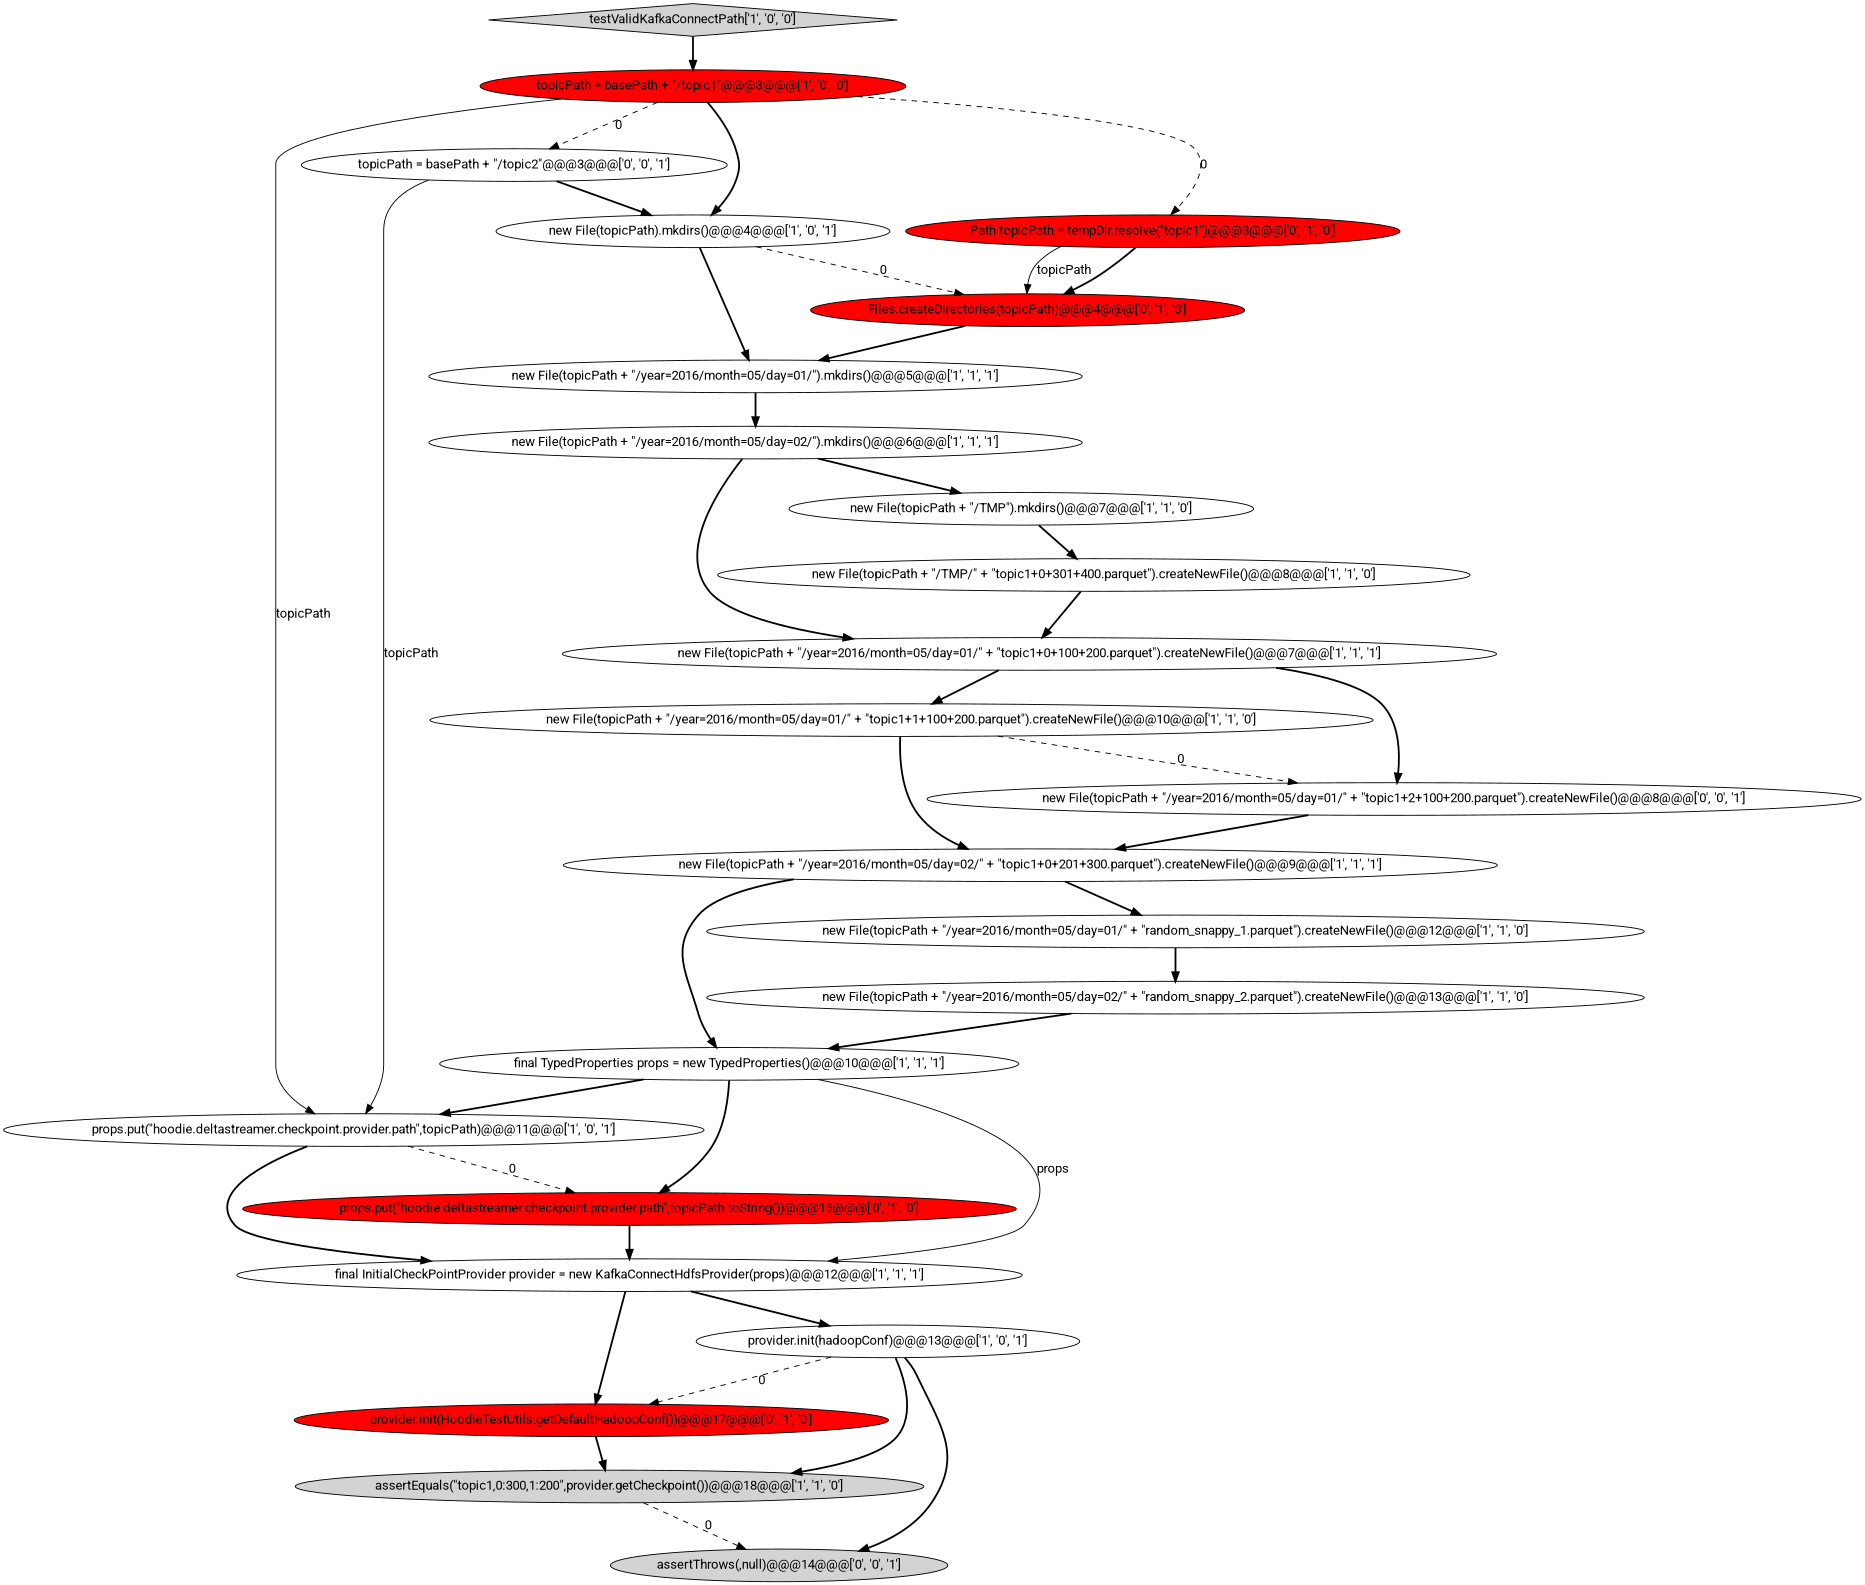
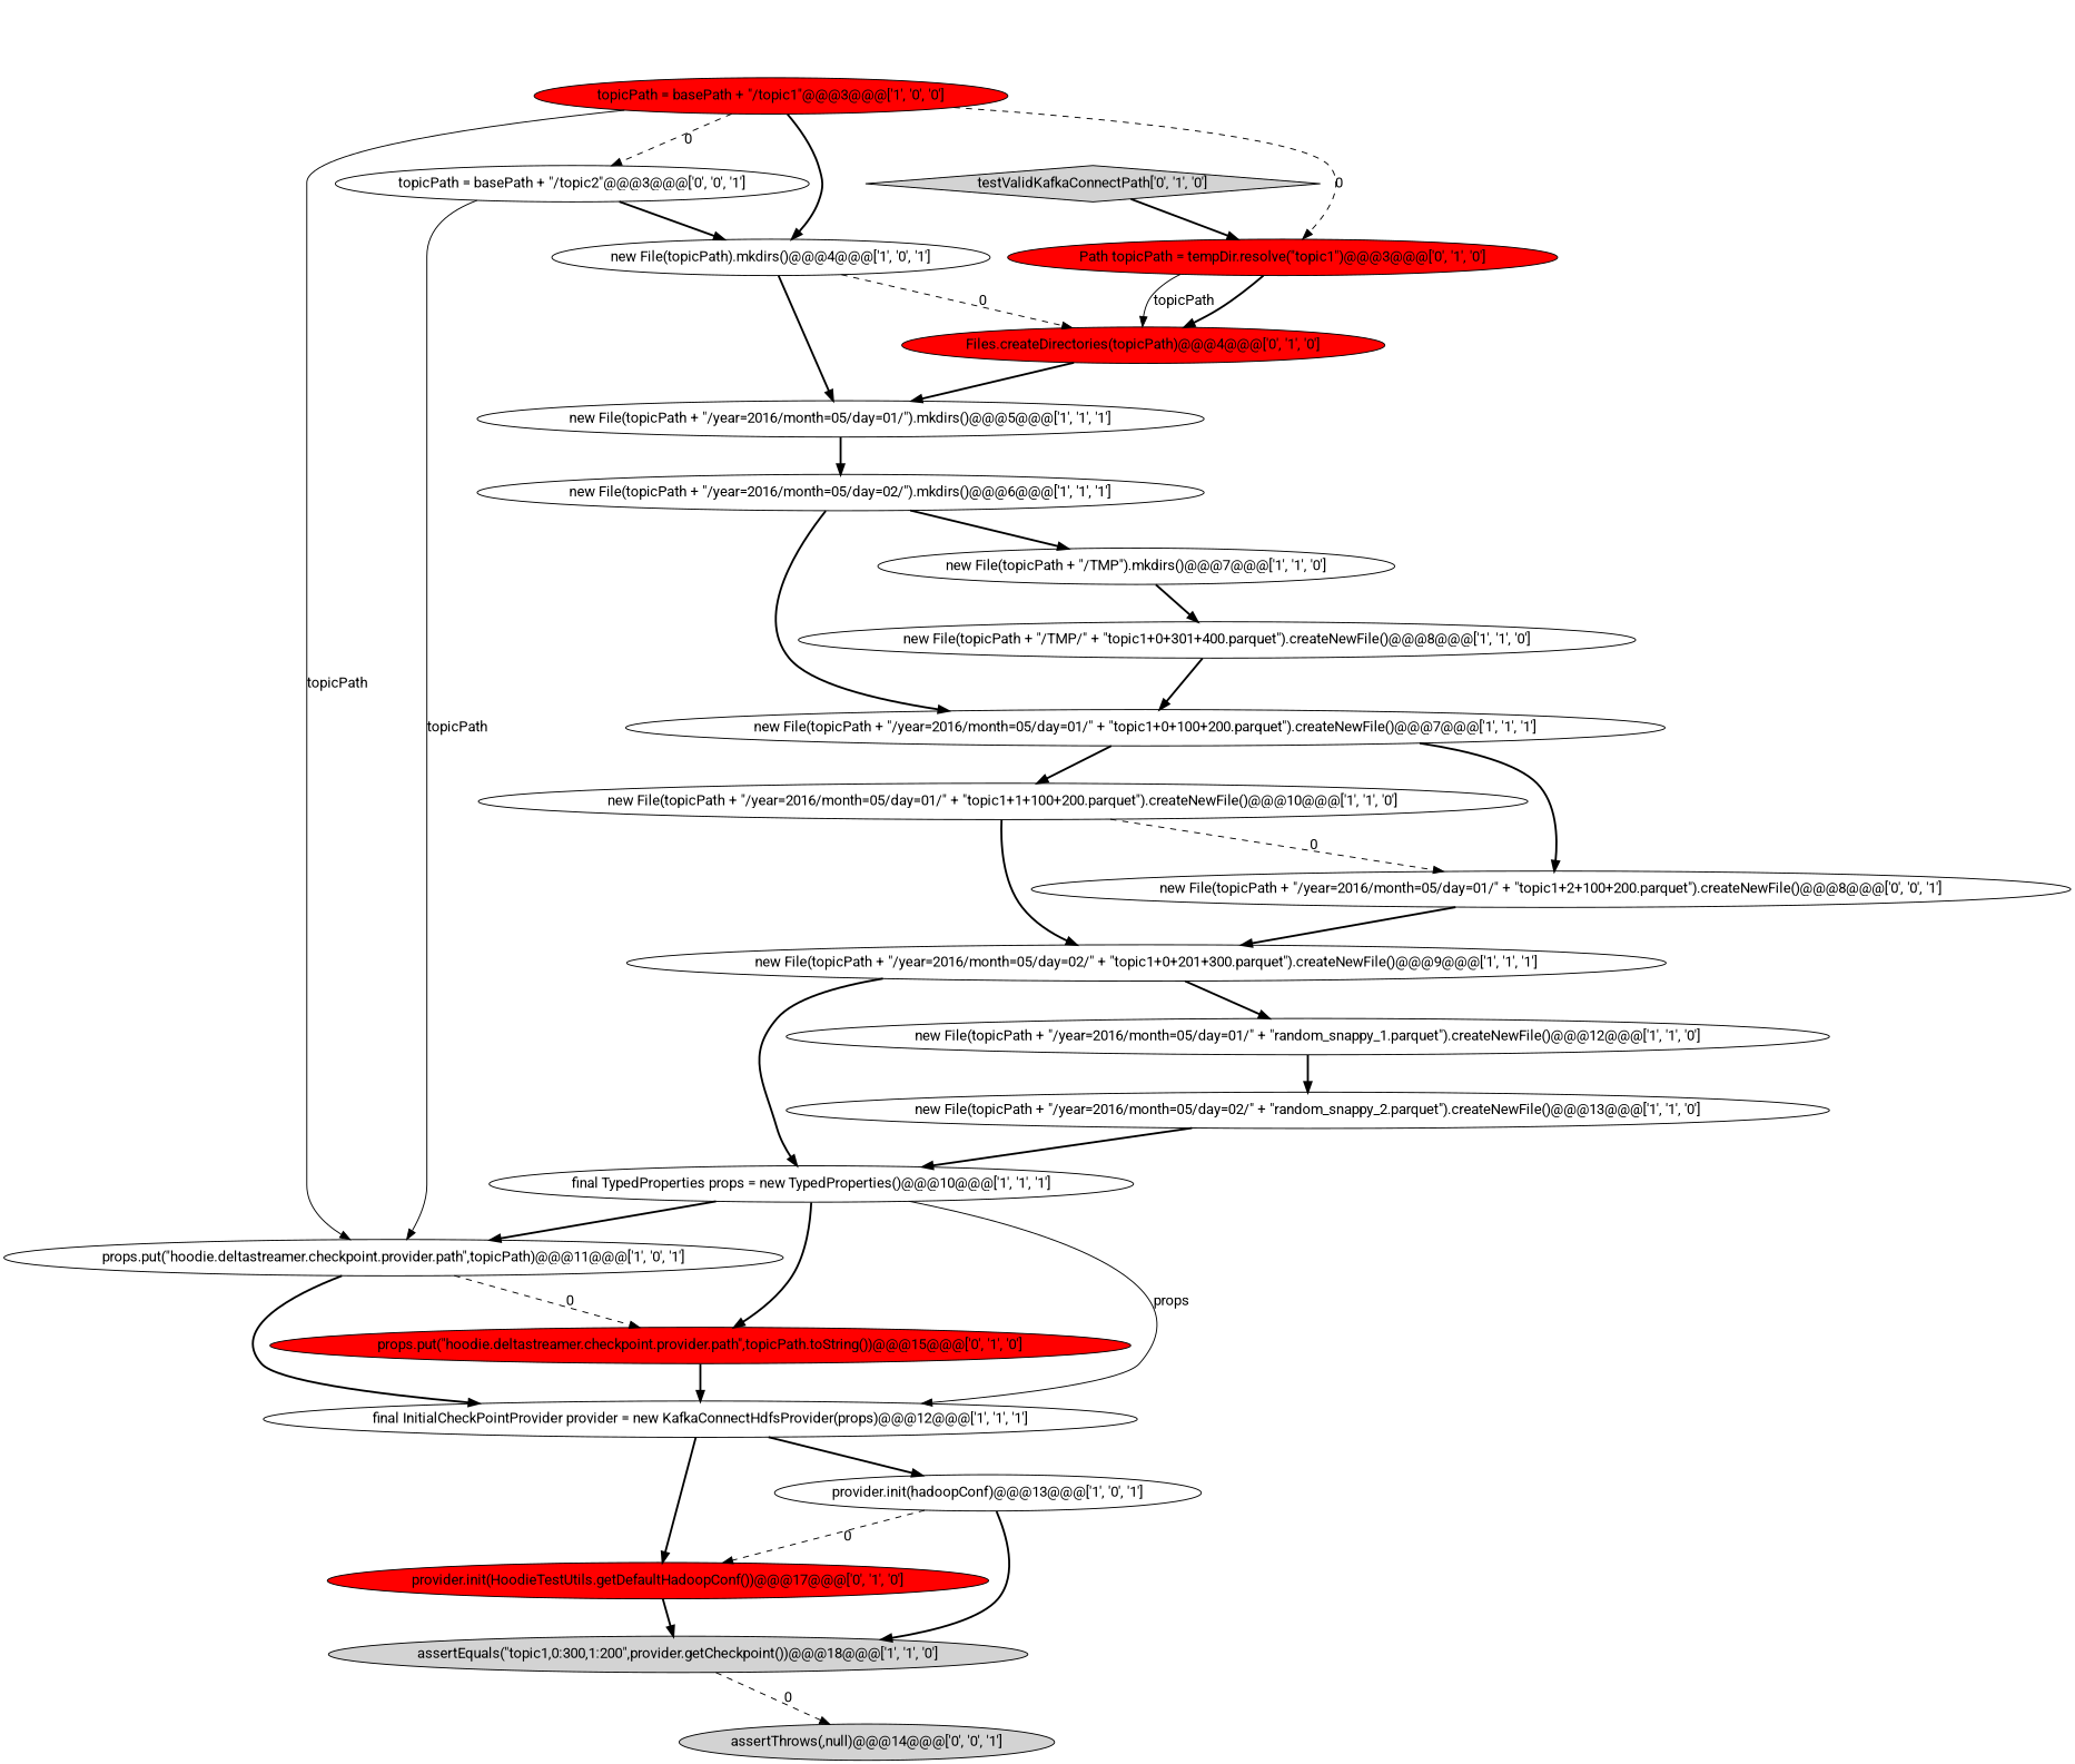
  digraph {
    fontname=Roboto
    node [fillcolor=white fontname=Roboto shape=ellipse style=filled]
    edge [fontname=Roboto style=bold]
    n1 [label="final InitialCheckPointProvider provider = new KafkaConnectHdfsProvider(props)@@@12@@@['1', '1', '1']"]
    n2 [label="provider.init(hadoopConf)@@@13@@@['1', '0', '1']"]
    n3 [fillcolor=red label="provider.init(HoodieTestUtils.getDefaultHadoopConf())@@@17@@@['0', '1', '0']"]
    n4 [fillcolor=lightgray label="assertThrows(,null)@@@14@@@['0', '0', '1']"]
    n5 [fillcolor=lightgray label="assertEquals(\"topic1,0:300,1:200\",provider.getCheckpoint())@@@18@@@['1', '1', '0']"]
    n6 [label="new File(topicPath + \"/year=2016/month=05/day=01/\" + \"topic1+0+100+200.parquet\").createNewFile()@@@7@@@['1', '1', '1']"]
    n7 [label="new File(topicPath + \"/year=2016/month=05/day=01/\" + \"topic1+1+100+200.parquet\").createNewFile()@@@10@@@['1', '1', '0']"]
    n8 [label="new File(topicPath + \"/year=2016/month=05/day=01/\" + \"topic1+2+100+200.parquet\").createNewFile()@@@8@@@['0', '0', '1']"]
    n9 [label="new File(topicPath + \"/year=2016/month=05/day=02/\" + \"topic1+0+201+300.parquet\").createNewFile()@@@9@@@['1', '1', '1']"]
    n10 [label="new File(topicPath + \"/year=2016/month=05/day=02/\" + \"random_snappy_2.parquet\").createNewFile()@@@13@@@['1', '1', '0']"]
    n11 [label="final TypedProperties props = new TypedProperties()@@@10@@@['1', '1', '1']"]
    n12 [fillcolor=red label="props.put(\"hoodie.deltastreamer.checkpoint.provider.path\",topicPath.toString())@@@15@@@['0', '1', '0']"]
    n13 [label="props.put(\"hoodie.deltastreamer.checkpoint.provider.path\",topicPath)@@@11@@@['1', '0', '1']"]
    n14 [label="new File(topicPath + \"/year=2016/month=05/day=01/\").mkdirs()@@@5@@@['1', '1', '1']"]
    n15 [label="new File(topicPath + \"/year=2016/month=05/day=02/\").mkdirs()@@@6@@@['1', '1', '1']"]
    n16 [label="new File(topicPath + \"/TMP\").mkdirs()@@@7@@@['1', '1', '0']"]
+   n17 [fillcolor=lightgray label="testValidKafkaConnectPath['0', '1', '0']" shape=diamond]
    n18 [fillcolor=red label="Path topicPath = tempDir.resolve(\"topic1\")@@@3@@@['0', '1', '0']"]
    n19 [fillcolor=red label="Files.createDirectories(topicPath)@@@4@@@['0', '1', '0']"]
    n20 [fillcolor=red label="topicPath = basePath + \"/topic1\"@@@3@@@['1', '0', '0']"]
    n21 [label="new File(topicPath).mkdirs()@@@4@@@['1', '0', '1']"]
    n22 [label="topicPath = basePath + \"/topic2\"@@@3@@@['0', '0', '1']"]
    n23 [label="new File(topicPath + \"/year=2016/month=05/day=01/\" + \"random_snappy_1.parquet\").createNewFile()@@@12@@@['1', '1', '0']"]
    n24 [label="new File(topicPath + \"/TMP/\" + \"topic1+0+301+400.parquet\").createNewFile()@@@8@@@['1', '1', '0']"]
-   n25 [fillcolor=lightgray label="testValidKafkaConnectPath['1', '0', '0']" shape=diamond]
    n1 -> n2
    n1 -> n3
    n2 -> n3 [label=0 style=dashed]
-   n2 -> n4
    n2 -> n5
    n3 -> n5
    n5 -> n4 [label=0 style=dashed]
    n6 -> n7
    n6 -> n8
    n7 -> n8 [label=0 style=dashed]
    n7 -> n9
    n8 -> n9
    n9 -> n11
    n9 -> n23
    n10 -> n11
    n11 -> n1 [label=props style=solid]
    n11 -> n12
    n11 -> n13
    n12 -> n1
    n13 -> n1
    n13 -> n12 [label=0 style=dashed]
    n14 -> n15
    n15 -> n6
    n15 -> n16
    n16 -> n24
+   n17 -> n18
    n18 -> n19
    n18 -> n19 [label=topicPath style=solid]
    n19 -> n14
    n20 -> n13 [label=topicPath style=solid]
    n20 -> n18 [label=0 style=dashed]
    n20 -> n21
    n20 -> n22 [label=0 style=dashed]
    n21 -> n14
    n21 -> n19 [label=0 style=dashed]
    n22 -> n13 [label=topicPath style=solid]
    n22 -> n21
    n23 -> n10
    n24 -> n6
-   n25 -> n20
  }
